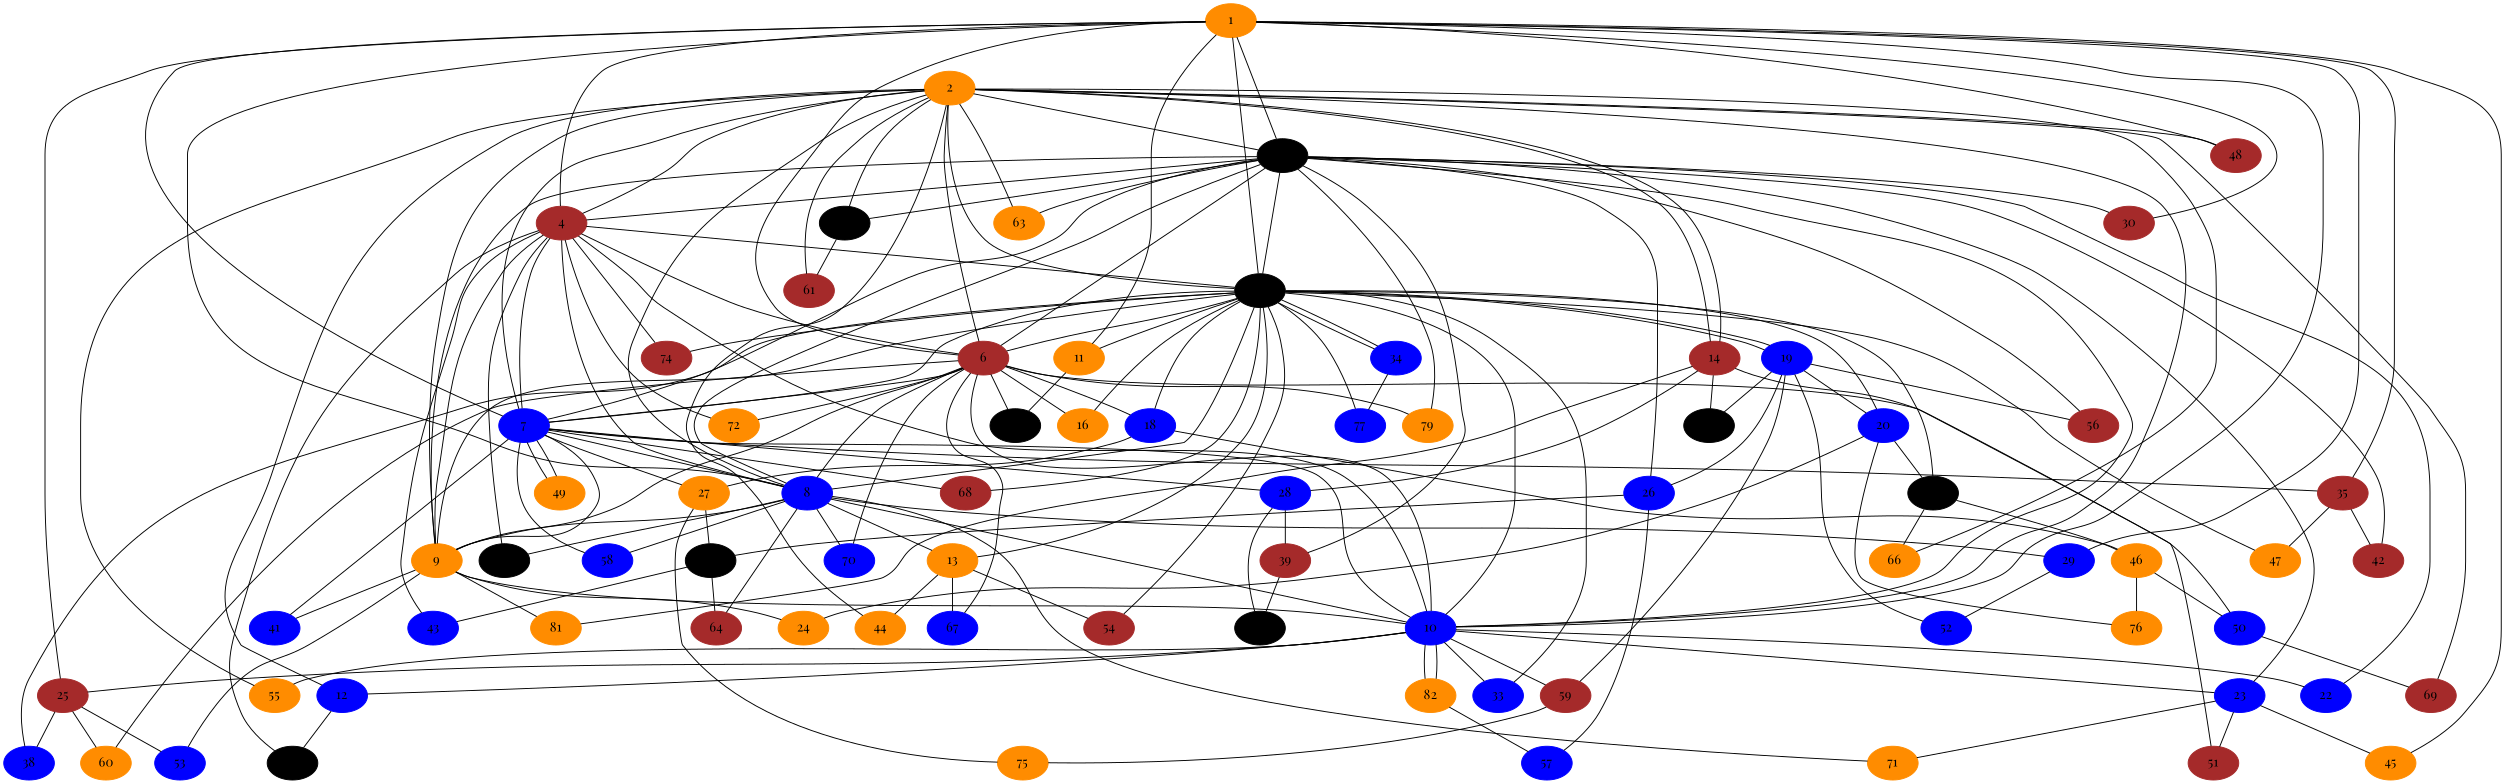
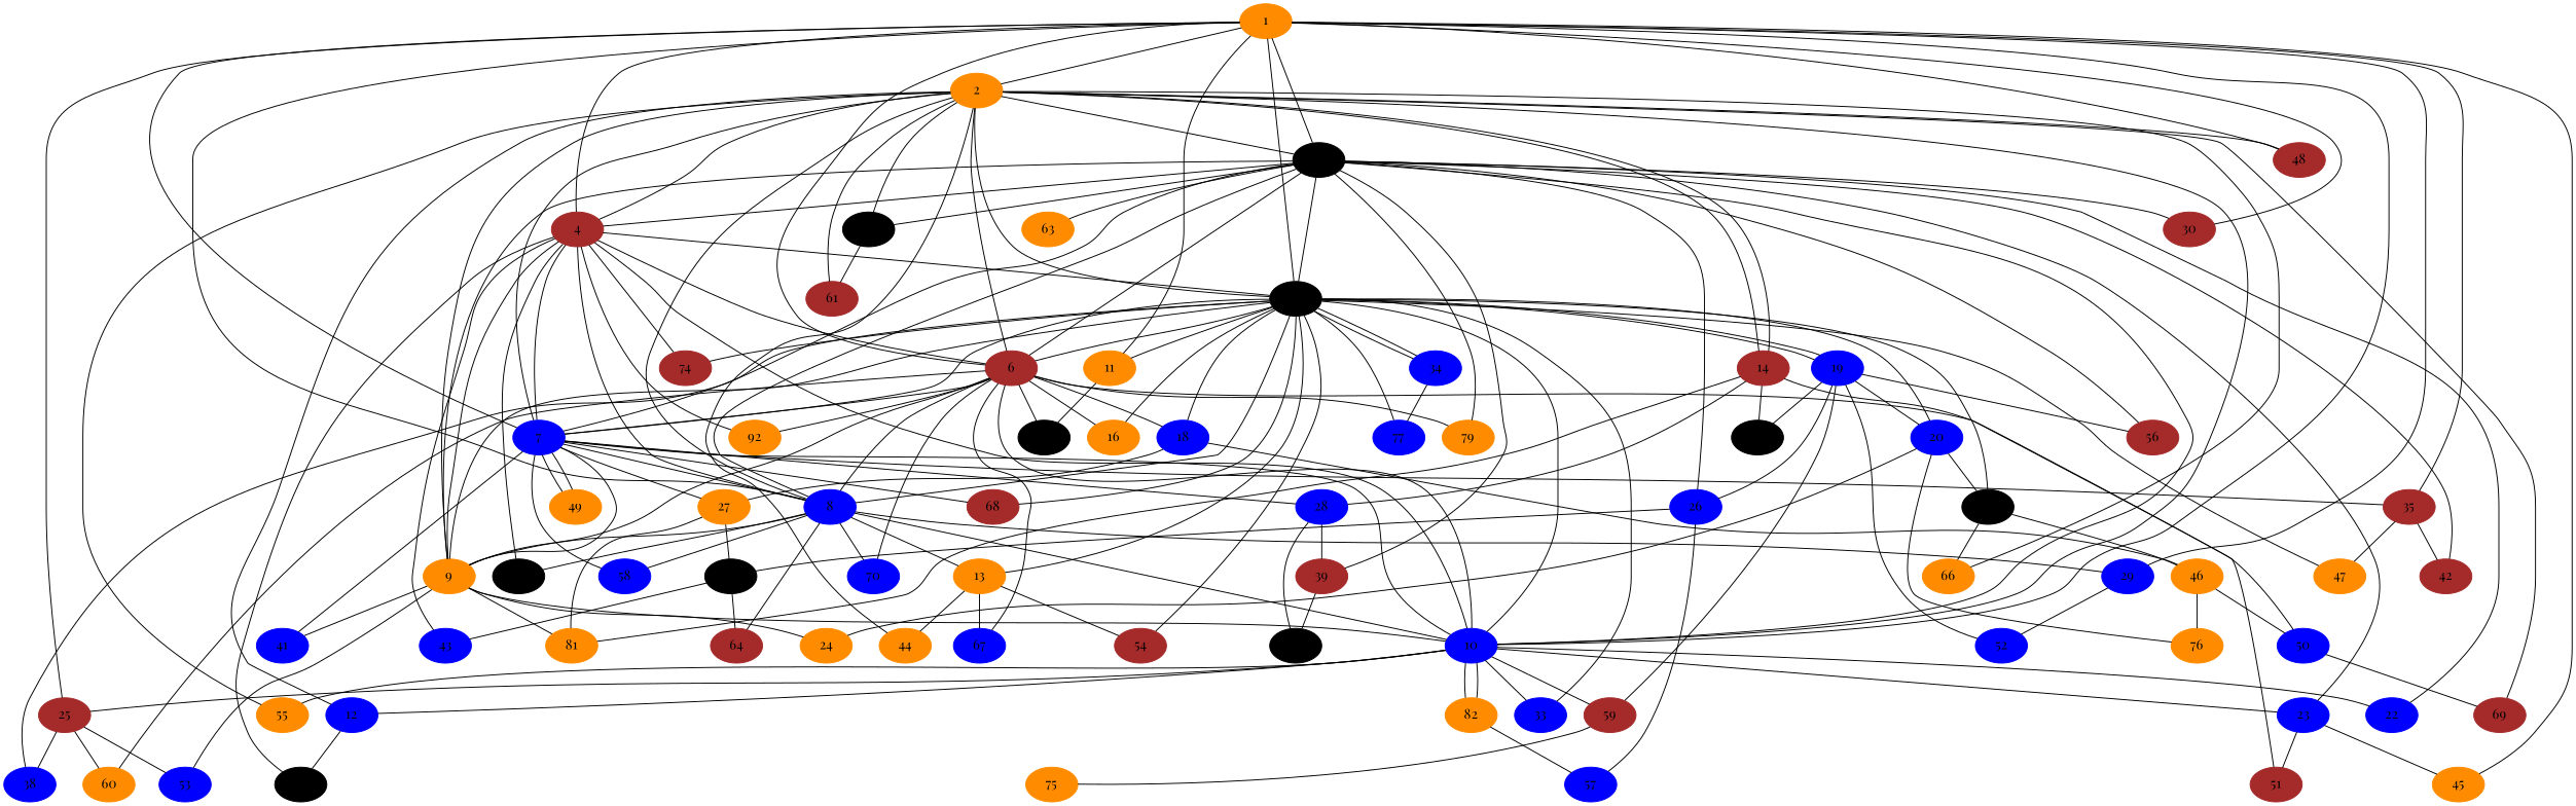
  graph {
    fontname="Playfair Display"
    node [color=blue fontname="Playfair Display" style=filled]
    edge [fontname="Playfair Display"]
    1 [color=darkorange]
    2 [color=darkorange]
    3 [color=black]
    4 [color=brown]
    5 [color=black]
    6 [color=brown]
    7
    8
    10
    11 [color=darkorange]
    25 [color=brown]
    29
    30 [color=brown]
    35 [color=brown]
    45 [color=darkorange]
    48 [color=brown]
    9 [color=darkorange]
    12
    14 [color=brown]
    15 [color=black]
    44 [color=darkorange]
    55 [color=darkorange]
    61 [color=brown]
    66 [color=darkorange]
    69 [color=brown]
    63 [color=darkorange]
    22
    23
    26
    39 [color=brown]
    42 [color=brown]
    56 [color=brown]
    n33 [color=darkorange label=79]
    17 [color=black]
    43
    62 [color=black]
-   72 [color=darkorange]
+   72 [color=darkorange label=92]
    74 [color=brown]
    13 [color=darkorange]
    16 [color=darkorange]
    18
    19
    20
    33
    34
    38
    40 [color=black]
    47 [color=darkorange]
    54 [color=brown]
    68 [color=brown]
    77
    21 [color=black]
    50
    60 [color=darkorange]
    67
    70
    27 [color=darkorange]
    28
    41
    49 [color=darkorange]
    58
    64 [color=brown]
-   71 [color=darkorange]
    24 [color=darkorange]
    n65 [color=darkorange label=81]
    53
    n67 [color=darkorange label=82]
    59 [color=brown]
    52
    36 [color=black]
    51 [color=brown]
    37 [color=black]
    57
    65 [color=black]
    46 [color=darkorange]
    76 [color=darkorange]
    75 [color=darkorange]
-   63 -- 2
+   1 -- 2
    1 -- 3
    1 -- 4
    1 -- 5
    1 -- 6
    1 -- 7
    1 -- 8
    1 -- 10
    1 -- 11
    1 -- 25
    1 -- 29
    1 -- 30
    1 -- 35
    1 -- 45
    1 -- 48
    2 -- 3
    2 -- 4
    2 -- 5
    2 -- 6
    2 -- 7
    2 -- 8
    2 -- 10
    2 -- 48
    2 -- 9
    2 -- 12
    2 -- 14
    2 -- 14
    2 -- 15
    2 -- 44
    2 -- 55
    2 -- 61
    2 -- 66
    2 -- 69
    3 -- 4
    3 -- 5
    3 -- 6
    3 -- 7
    3 -- 8
    3 -- 10
    3 -- 30
    3 -- 9
    3 -- 15
    3 -- 63
    3 -- 22
    3 -- 23
    3 -- 26
    3 -- 39
    3 -- 42
    3 -- 56
    3 -- n33
    4 -- 5
    4 -- 6
    4 -- 7
    4 -- 8
    4 -- 10
    4 -- 9
    4 -- 17
    4 -- 43
    4 -- 62
    4 -- 72
    4 -- 74
    5 -- 6
    5 -- 7
    5 -- 8
    5 -- 10
    5 -- 11
    5 -- 9
    5 -- 74
    5 -- 13
    5 -- 16
    5 -- 18
    5 -- 19
    5 -- 19
    5 -- 20
    5 -- 33
    5 -- 34
    5 -- 34
    5 -- 38
    5 -- 40
    5 -- 47
    5 -- 54
    5 -- 68
    5 -- 77
    6 -- 7
    6 -- 8
    6 -- 10
    6 -- 9
    6 -- n33
    6 -- 72
    6 -- 16
    6 -- 18
    6 -- 21
    6 -- 50
    6 -- 60
    6 -- 67
    6 -- 70
    7 -- 8
    7 -- 10
    7 -- 35
    7 -- 9
    7 -- 68
    7 -- 27
    7 -- 28
    7 -- 41
    7 -- 49
    7 -- 49
    7 -- 58
    8 -- 10
    8 -- 29
    8 -- 9
    8 -- 17
    8 -- 13
    8 -- 70
    8 -- 58
    8 -- 64
-   8 -- 71
    10 -- 25
    10 -- 12
    10 -- 55
    10 -- 22
    10 -- 23
    10 -- 33
    10 -- n67
    10 -- n67
    10 -- 59
    11 -- 21
    25 -- 38
    25 -- 60
    25 -- 53
    29 -- 52
    35 -- 42
    35 -- 47
    9 -- 10
    9 -- 41
    9 -- 24
    9 -- n65
    9 -- 53
    12 -- 62
    14 -- 28
    14 -- n65
    14 -- 36
    14 -- 51
    15 -- 61
    23 -- 45
-   23 -- 71
    23 -- 51
    26 -- 37
    26 -- 57
    39 -- 65
    13 -- 44
    13 -- 54
    13 -- 67
    18 -- 27
    18 -- 46
    19 -- 26
    19 -- 56
    19 -- 20
    19 -- 59
    19 -- 52
    19 -- 36
    20 -- 40
    20 -- 24
    20 -- 76
    34 -- 77
    40 -- 66
    40 -- 46
    50 -- 69
    27 -- 37
-   27 -- 75
+   27 -- n65
    28 -- 39
    28 -- 65
    n67 -- 57
    59 -- 75
    37 -- 43
    37 -- 64
    46 -- 50
    46 -- 76
  }
